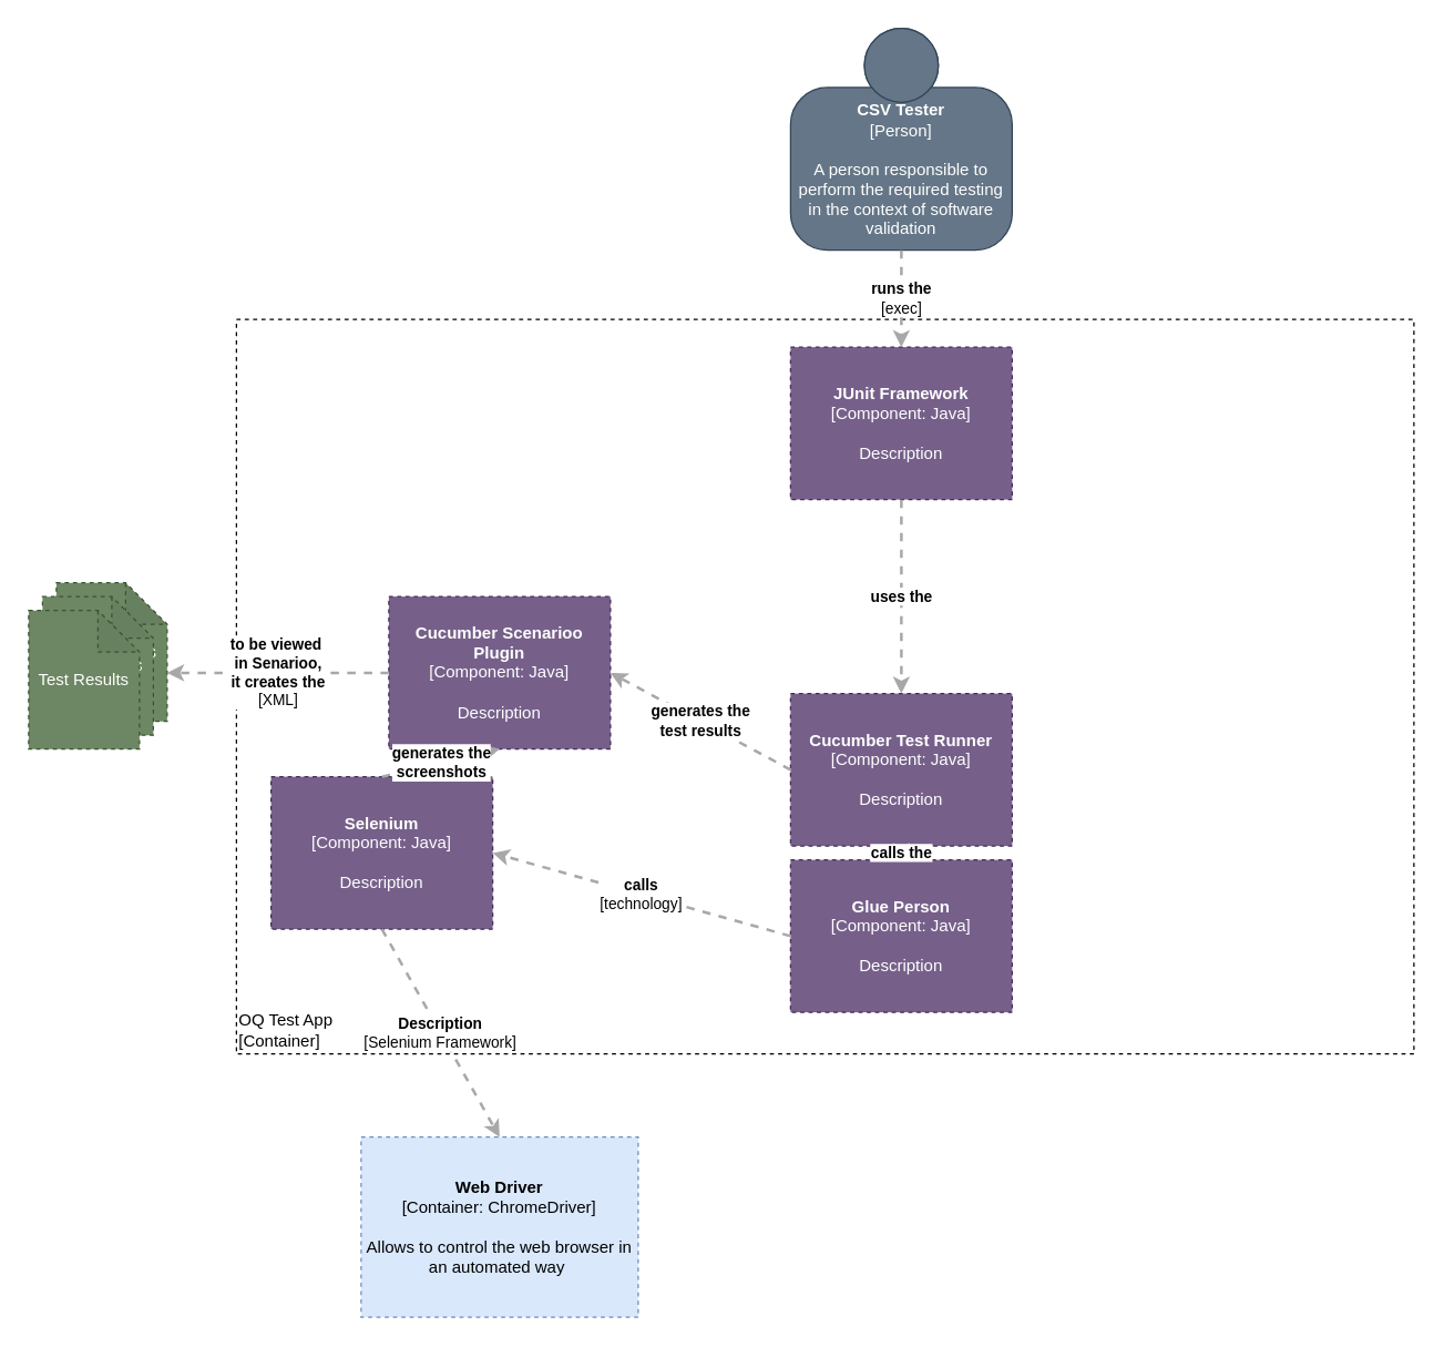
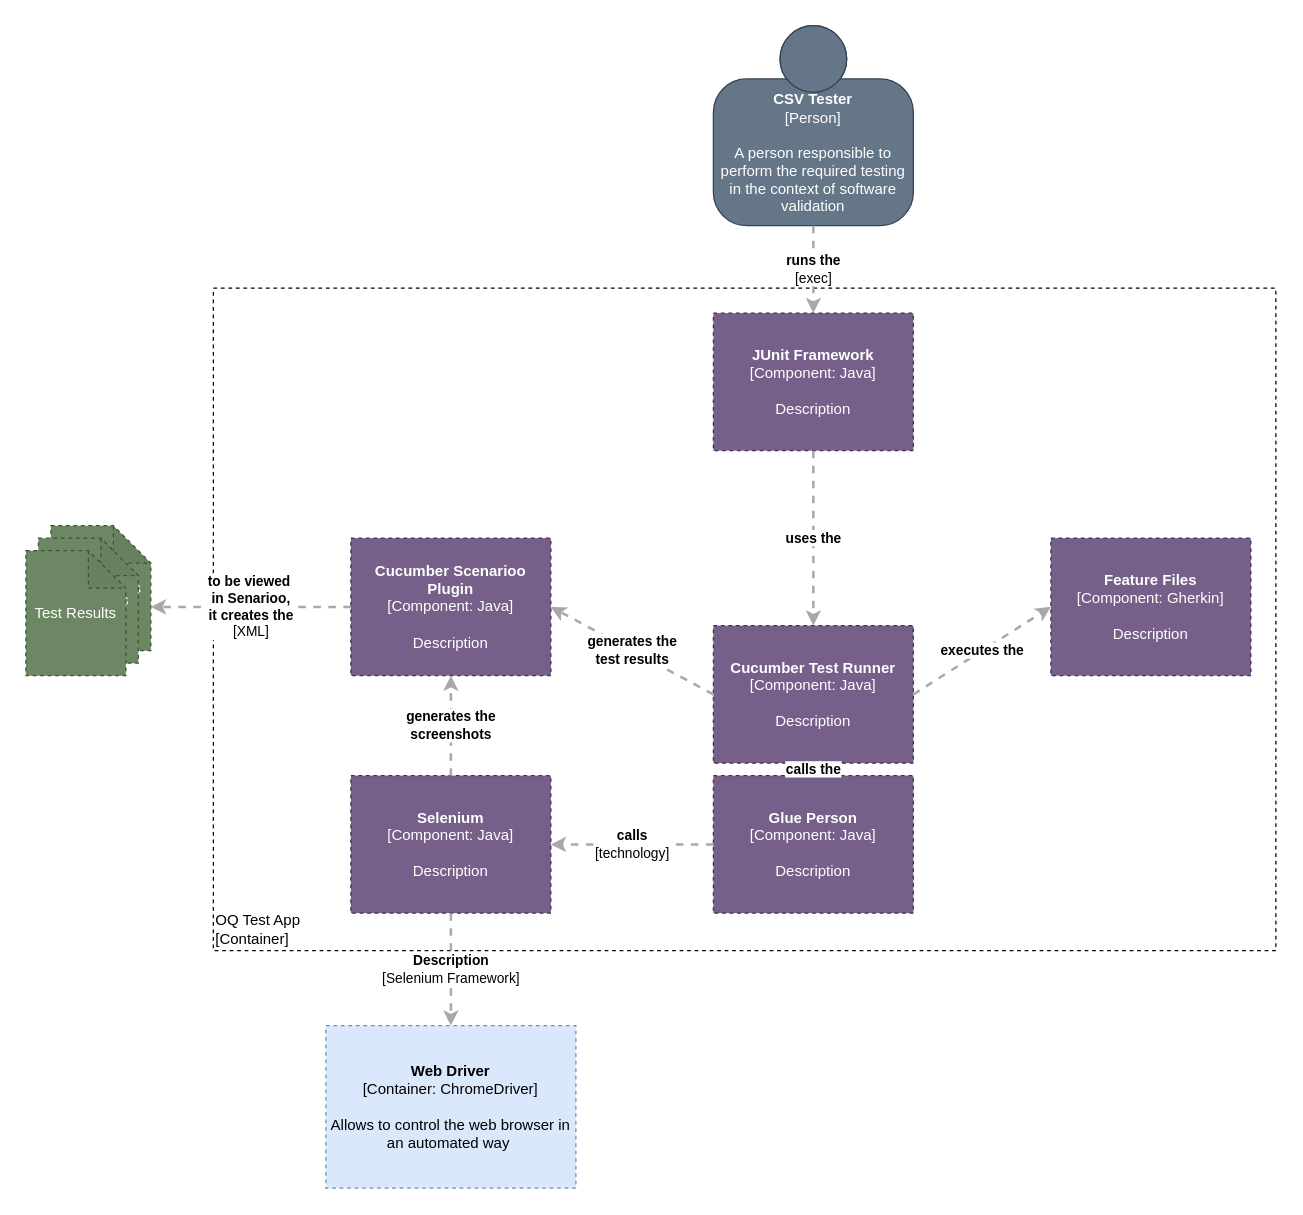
  <mxCell id="0" />
  <mxCell id="1" parent="0" />
  <mxCell id="2" value="&lt;div style=&quot;text-align: left&quot;&gt;OQ Test App&lt;/div&gt;&lt;div style=&quot;text-align: left&quot;&gt;[Container]&lt;/div&gt;" style="rounded=0;whiteSpace=wrap;html=1;labelBackgroundColor=none;fillColor=none;fontColor=#000000;align=left;arcSize=5;strokeColor=#000000;verticalAlign=bottom;points=[[0.25,0,0],[0.5,0,0],[0.75,0,0],[1,0.25,0],[1,0.5,0],[1,0.75,0],[0.75,1,0],[0.5,1,0],[0.25,1,0],[0,0.75,0],[0,0.5,0],[0,0.25,0]];dashed=1;" vertex="1" parent="1"><mxGeometry x="170" y="230" width="850" height="530" as="geometry" /></mxCell>
  <mxCell id="3" value="&lt;span&gt;&lt;b&gt;JUnit Framework&lt;/b&gt;&lt;/span&gt;&lt;br&gt;&lt;div&gt;[Component:&amp;nbsp;&lt;span&gt;Java&lt;/span&gt;&lt;span&gt;]&lt;/span&gt;&lt;/div&gt;&lt;br&gt;&lt;div&gt;Description&lt;/div&gt;" style="rounded=0;whiteSpace=wrap;html=1;labelBackgroundColor=none;fillColor=#76608a;align=center;arcSize=10;strokeColor=#432D57;points=[[0.25,0,0],[0.5,0,0],[0.75,0,0],[1,0.25,0],[1,0.5,0],[1,0.75,0],[0.75,1,0],[0.5,1,0],[0.25,1,0],[0,0.75,0],[0,0.5,0],[0,0.25,0]];dashed=1;fontColor=#ffffff;" vertex="1" parent="1"><mxGeometry x="570" y="250" width="160" height="110.0" as="geometry" /></mxCell>
  <mxCell id="4" value="&lt;span&gt;&lt;b&gt;Cucumber Test Runner&lt;/b&gt;&lt;/span&gt;&lt;br&gt;&lt;div&gt;[Component: Java&lt;span&gt;]&lt;/span&gt;&lt;/div&gt;&lt;br&gt;&lt;div&gt;Description&lt;/div&gt;" style="rounded=0;whiteSpace=wrap;html=1;labelBackgroundColor=none;fillColor=#76608a;align=center;arcSize=10;strokeColor=#432D57;points=[[0.25,0,0],[0.5,0,0],[0.75,0,0],[1,0.25,0],[1,0.5,0],[1,0.75,0],[0.75,1,0],[0.5,1,0],[0.25,1,0],[0,0.75,0],[0,0.5,0],[0,0.25,0]];dashed=1;fontColor=#ffffff;" vertex="1" parent="1"><mxGeometry x="570" y="500" width="160" height="110.0" as="geometry" /></mxCell>
  <mxCell id="5" value="&lt;b&gt;Glue Person&lt;/b&gt;&lt;br&gt;&lt;div&gt;[Component:&amp;nbsp;&lt;span&gt;Java&lt;/span&gt;&lt;span&gt;]&lt;/span&gt;&lt;/div&gt;&lt;br&gt;&lt;div&gt;Description&lt;/div&gt;" style="rounded=0;whiteSpace=wrap;html=1;labelBackgroundColor=none;fillColor=#76608a;align=center;arcSize=10;strokeColor=#432D57;points=[[0.25,0,0],[0.5,0,0],[0.75,0,0],[1,0.25,0],[1,0.5,0],[1,0.75,0],[0.75,1,0],[0.5,1,0],[0.25,1,0],[0,0.75,0],[0,0.5,0],[0,0.25,0]];dashed=1;fontColor=#ffffff;" vertex="1" parent="1"><mxGeometry x="570" y="620" width="160" height="110.0" as="geometry" /></mxCell>
- <mxCell id="6" value="&lt;b&gt;Selenium&lt;/b&gt;&lt;br&gt;&lt;div&gt;[Component:&amp;nbsp;&lt;span&gt;Java&lt;/span&gt;&lt;span&gt;]&lt;/span&gt;&lt;/div&gt;&lt;br&gt;&lt;div&gt;Description&lt;/div&gt;" style="rounded=0;whiteSpace=wrap;html=1;labelBackgroundColor=none;fillColor=#76608a;align=center;arcSize=10;strokeColor=#432D57;points=[[0.25,0,0],[0.5,0,0],[0.75,0,0],[1,0.25,0],[1,0.5,0],[1,0.75,0],[0.75,1,0],[0.5,1,0],[0.25,1,0],[0,0.75,0],[0,0.5,0],[0,0.25,0]];dashed=1;fontColor=#ffffff;" vertex="1" parent="1"><mxGeometry x="195" y="560" width="160" height="110.0" as="geometry" /></mxCell>
+ <mxCell id="6" value="&lt;b&gt;Selenium&lt;/b&gt;&lt;br&gt;&lt;div&gt;[Component:&amp;nbsp;&lt;span&gt;Java&lt;/span&gt;&lt;span&gt;]&lt;/span&gt;&lt;/div&gt;&lt;br&gt;&lt;div&gt;Description&lt;/div&gt;" style="rounded=0;whiteSpace=wrap;html=1;labelBackgroundColor=none;fillColor=#76608a;align=center;arcSize=10;strokeColor=#432D57;points=[[0.25,0,0],[0.5,0,0],[0.75,0,0],[1,0.25,0],[1,0.5,0],[1,0.75,0],[0.75,1,0],[0.5,1,0],[0.25,1,0],[0,0.75,0],[0,0.5,0],[0,0.25,0]];dashed=1;fontColor=#ffffff;" vertex="1" parent="1"><mxGeometry x="280" y="620" width="160" height="110.0" as="geometry" /></mxCell>
  <mxCell id="7" value="&lt;span&gt;&lt;b&gt;Cucumber Scenarioo Plugin&lt;/b&gt;&lt;/span&gt;&lt;br&gt;&lt;div&gt;[Component: Java&lt;span&gt;]&lt;/span&gt;&lt;/div&gt;&lt;br&gt;&lt;div&gt;Description&lt;/div&gt;" style="rounded=0;whiteSpace=wrap;html=1;labelBackgroundColor=none;fillColor=#76608a;align=center;arcSize=10;strokeColor=#432D57;points=[[0.25,0,0],[0.5,0,0],[0.75,0,0],[1,0.25,0],[1,0.5,0],[1,0.75,0],[0.75,1,0],[0.5,1,0],[0.25,1,0],[0,0.75,0],[0,0.5,0],[0,0.25,0]];dashed=1;fontColor=#ffffff;" vertex="1" parent="1"><mxGeometry x="280" y="430" width="160" height="110.0" as="geometry" /></mxCell>
+ <mxCell id="8" value="&lt;span&gt;&lt;b&gt;Feature Files&lt;/b&gt;&lt;/span&gt;&lt;br&gt;&lt;div&gt;[Component: Gherkin&lt;span&gt;]&lt;/span&gt;&lt;/div&gt;&lt;br&gt;&lt;div&gt;Description&lt;/div&gt;" style="rounded=0;whiteSpace=wrap;html=1;labelBackgroundColor=none;fillColor=#76608a;align=center;arcSize=10;strokeColor=#432D57;points=[[0.25,0,0],[0.5,0,0],[0.75,0,0],[1,0.25,0],[1,0.5,0],[1,0.75,0],[0.75,1,0],[0.5,1,0],[0.25,1,0],[0,0.75,0],[0,0.5,0],[0,0.25,0]];dashed=1;fontColor=#ffffff;" vertex="1" parent="1"><mxGeometry x="840" y="430" width="160" height="110.0" as="geometry" /></mxCell>
  <mxCell id="9" value="" style="group" vertex="1" connectable="0" parent="1"><mxGeometry x="20" y="420" width="100" height="120" as="geometry" /></mxCell>
  <mxCell id="10" value="Test Results" style="shape=note;whiteSpace=wrap;html=1;backgroundOutline=1;darkOpacity=0.05;rounded=0;dashed=1;fillColor=#6d8764;strokeColor=#3A5431;fontColor=#ffffff;" vertex="1" parent="9"><mxGeometry x="20" width="80" height="100" as="geometry" /></mxCell>
  <mxCell id="11" value="Test Results" style="shape=note;whiteSpace=wrap;html=1;backgroundOutline=1;darkOpacity=0.05;rounded=0;dashed=1;fillColor=#6d8764;strokeColor=#3A5431;fontColor=#ffffff;" vertex="1" parent="9"><mxGeometry x="10" y="10" width="80" height="100" as="geometry" /></mxCell>
  <mxCell id="12" value="Test Results" style="shape=note;whiteSpace=wrap;html=1;backgroundOutline=1;darkOpacity=0.05;rounded=0;dashed=1;fillColor=#6d8764;strokeColor=#3A5431;fontColor=#ffffff;" vertex="1" parent="9"><mxGeometry y="20" width="80" height="100" as="geometry" /></mxCell>
  <mxCell id="13" value="&lt;span&gt;&lt;b&gt;Web Driver&lt;/b&gt;&lt;/span&gt;&lt;br&gt;&lt;div&gt;[Container:&amp;nbsp;&lt;span&gt;ChromeDriver&lt;/span&gt;&lt;span&gt;]&lt;/span&gt;&lt;/div&gt;&lt;br&gt;&lt;div&gt;Allows to control the web browser in an automated way&amp;nbsp;&lt;/div&gt;" style="rounded=0;whiteSpace=wrap;html=1;labelBackgroundColor=none;fillColor=#dae8fc;align=center;arcSize=10;strokeColor=#6c8ebf;points=[[0.25,0,0],[0.5,0,0],[0.75,0,0],[1,0.25,0],[1,0.5,0],[1,0.75,0],[0.75,1,0],[0.5,1,0],[0.25,1,0],[0,0.75,0],[0,0.5,0],[0,0.25,0]];dashed=1;" vertex="1" parent="1"><mxGeometry x="260" y="820" width="200" height="130" as="geometry" /></mxCell>
  <mxCell id="14" value="&lt;b&gt;CSV Tester&lt;/b&gt;&lt;div&gt;[Person]&lt;/div&gt;&lt;br&gt;&lt;div&gt;A person responsible to perform&amp;nbsp;&lt;span&gt;the required testing in the context&amp;nbsp;&lt;/span&gt;&lt;span&gt;of software validation&lt;/span&gt;&lt;/div&gt;" style="html=1;dashed=0;whitespace=wrap;fillColor=#647687;strokeColor=#314354;shape=mxgraph.c4.person;align=center;points=[[0.5,0,0],[1,0.5,0],[1,0.75,0],[0.75,1,0],[0.5,1,0],[0.25,1,0],[0,0.75,0],[0,0.5,0]];whiteSpace=wrap;fontColor=#ffffff;" vertex="1" parent="1"><mxGeometry x="570" y="20" width="160" height="160" as="geometry" /></mxCell>
  <mxCell id="15" value="&lt;div style=&quot;text-align: left&quot;&gt;&lt;div style=&quot;text-align: center&quot;&gt;&lt;b&gt;runs the&lt;/b&gt;&lt;/div&gt;&lt;div style=&quot;text-align: center&quot;&gt;[exec]&lt;/div&gt;&lt;/div&gt;" style="edgeStyle=none;rounded=0;html=1;entryX=0.5;entryY=0;jettySize=auto;orthogonalLoop=1;strokeColor=#A8A8A8;strokeWidth=2;fontColor=#000000;jumpStyle=none;dashed=1;exitX=0.5;exitY=1;exitDx=0;exitDy=0;exitPerimeter=0;entryDx=0;entryDy=0;entryPerimeter=0;" edge="1" parent="1" source="14" target="3"><mxGeometry width="200" relative="1" as="geometry"><mxPoint x="630" y="260" as="sourcePoint" /><mxPoint x="360" y="220" as="targetPoint" /></mxGeometry></mxCell>
  <mxCell id="16" value="&lt;div style=&quot;text-align: left&quot;&gt;&lt;div style=&quot;text-align: center&quot;&gt;&lt;b&gt;uses the&lt;/b&gt;&lt;/div&gt;&lt;/div&gt;" style="edgeStyle=none;rounded=0;html=1;entryX=0.5;entryY=0;jettySize=auto;orthogonalLoop=1;strokeColor=#A8A8A8;strokeWidth=2;fontColor=#000000;jumpStyle=none;dashed=1;exitX=0.5;exitY=1;exitDx=0;exitDy=0;exitPerimeter=0;entryDx=0;entryDy=0;entryPerimeter=0;" edge="1" parent="1" source="3" target="4"><mxGeometry width="200" relative="1" as="geometry"><mxPoint x="580" y="400" as="sourcePoint" /><mxPoint x="780" y="400" as="targetPoint" /></mxGeometry></mxCell>
+ <mxCell id="17" value="&lt;div style=&quot;text-align: left&quot;&gt;&lt;div style=&quot;text-align: center&quot;&gt;&lt;b&gt;executes the&lt;/b&gt;&lt;/div&gt;&lt;/div&gt;" style="edgeStyle=none;rounded=0;html=1;jettySize=auto;orthogonalLoop=1;strokeColor=#A8A8A8;strokeWidth=2;fontColor=#000000;jumpStyle=none;dashed=1;exitX=1;exitY=0.5;exitDx=0;exitDy=0;exitPerimeter=0;entryX=0;entryY=0.5;entryDx=0;entryDy=0;entryPerimeter=0;" edge="1" parent="1" source="4" target="8"><mxGeometry width="200" relative="1" as="geometry"><mxPoint x="580" y="400" as="sourcePoint" /><mxPoint x="780" y="400" as="targetPoint" /></mxGeometry></mxCell>
  <mxCell id="18" value="&lt;div style=&quot;text-align: left&quot;&gt;&lt;div style=&quot;text-align: center&quot;&gt;&lt;b&gt;calls the&lt;/b&gt;&lt;/div&gt;&lt;/div&gt;" style="edgeStyle=none;rounded=0;html=1;entryX=0.5;entryY=0;jettySize=auto;orthogonalLoop=1;strokeColor=#A8A8A8;strokeWidth=2;fontColor=#000000;jumpStyle=none;dashed=1;exitX=0.5;exitY=1;exitDx=0;exitDy=0;exitPerimeter=0;entryDx=0;entryDy=0;entryPerimeter=0;" edge="1" parent="1" source="4" target="5"><mxGeometry width="200" relative="1" as="geometry"><mxPoint x="580" y="400" as="sourcePoint" /><mxPoint x="780" y="400" as="targetPoint" /><Array as="points" /></mxGeometry></mxCell>
  <mxCell id="19" value="&lt;div style=&quot;text-align: left&quot;&gt;&lt;div style=&quot;text-align: center&quot;&gt;&lt;b&gt;calls&lt;/b&gt;&lt;/div&gt;&lt;div style=&quot;text-align: center&quot;&gt;[technology]&lt;/div&gt;&lt;/div&gt;" style="edgeStyle=none;rounded=0;html=1;entryX=1;entryY=0.5;jettySize=auto;orthogonalLoop=1;strokeColor=#A8A8A8;strokeWidth=2;fontColor=#000000;jumpStyle=none;dashed=1;exitX=0;exitY=0.5;exitDx=0;exitDy=0;exitPerimeter=0;entryDx=0;entryDy=0;entryPerimeter=0;" edge="1" parent="1" source="5" target="6"><mxGeometry width="200" relative="1" as="geometry"><mxPoint x="580" y="400" as="sourcePoint" /><mxPoint x="780" y="400" as="targetPoint" /></mxGeometry></mxCell>
  <mxCell id="20" value="&lt;div style=&quot;text-align: left&quot;&gt;&lt;div style=&quot;text-align: center&quot;&gt;&lt;b&gt;generates the&lt;/b&gt;&lt;/div&gt;&lt;div style=&quot;text-align: center&quot;&gt;&lt;b&gt;screenshots&lt;/b&gt;&lt;/div&gt;&lt;/div&gt;" style="edgeStyle=none;rounded=0;html=1;entryX=0.5;entryY=1;jettySize=auto;orthogonalLoop=1;strokeColor=#A8A8A8;strokeWidth=2;fontColor=#000000;jumpStyle=none;dashed=1;exitX=0.5;exitY=0;exitDx=0;exitDy=0;exitPerimeter=0;entryDx=0;entryDy=0;entryPerimeter=0;" edge="1" parent="1" source="6" target="7"><mxGeometry width="200" relative="1" as="geometry"><mxPoint x="580" y="400" as="sourcePoint" /><mxPoint x="780" y="400" as="targetPoint" /></mxGeometry></mxCell>
  <mxCell id="21" value="&lt;div style=&quot;text-align: left&quot;&gt;&lt;div style=&quot;text-align: center&quot;&gt;&lt;b&gt;generates the&lt;/b&gt;&lt;/div&gt;&lt;div style=&quot;text-align: center&quot;&gt;&lt;b&gt;test results&lt;/b&gt;&lt;/div&gt;&lt;/div&gt;" style="edgeStyle=none;rounded=0;html=1;entryX=1;entryY=0.5;jettySize=auto;orthogonalLoop=1;strokeColor=#A8A8A8;strokeWidth=2;fontColor=#000000;jumpStyle=none;dashed=1;exitX=0;exitY=0.5;exitDx=0;exitDy=0;exitPerimeter=0;entryDx=0;entryDy=0;entryPerimeter=0;" edge="1" parent="1" source="4" target="7"><mxGeometry width="200" relative="1" as="geometry"><mxPoint x="580" y="400" as="sourcePoint" /><mxPoint x="780" y="400" as="targetPoint" /></mxGeometry></mxCell>
  <mxCell id="22" value="&lt;div style=&quot;text-align: left&quot;&gt;&lt;div style=&quot;text-align: center&quot;&gt;&lt;b&gt;to be viewed&amp;nbsp;&lt;/b&gt;&lt;/div&gt;&lt;div style=&quot;text-align: center&quot;&gt;&lt;b&gt;in Senarioo,&lt;/b&gt;&lt;/div&gt;&lt;div style=&quot;text-align: center&quot;&gt;&lt;b&gt;it creates the&lt;/b&gt;&lt;/div&gt;&lt;div style=&quot;text-align: center&quot;&gt;[XML]&lt;/div&gt;&lt;/div&gt;" style="edgeStyle=none;rounded=0;html=1;entryX=0;entryY=0;jettySize=auto;orthogonalLoop=1;strokeColor=#A8A8A8;strokeWidth=2;fontColor=#000000;jumpStyle=none;dashed=1;exitX=0;exitY=0.5;exitDx=0;exitDy=0;exitPerimeter=0;entryDx=80;entryDy=65;entryPerimeter=0;" edge="1" parent="1" source="7" target="10"><mxGeometry width="200" relative="1" as="geometry"><mxPoint x="580" y="400" as="sourcePoint" /><mxPoint x="780" y="400" as="targetPoint" /></mxGeometry></mxCell>
  <mxCell id="23" value="&lt;div style=&quot;text-align: left&quot;&gt;&lt;div style=&quot;text-align: center&quot;&gt;&lt;b&gt;Description&lt;/b&gt;&lt;/div&gt;&lt;div style=&quot;text-align: center&quot;&gt;[Selenium Framework]&lt;/div&gt;&lt;/div&gt;" style="edgeStyle=none;rounded=0;html=1;entryX=0.5;entryY=0;jettySize=auto;orthogonalLoop=1;strokeColor=#A8A8A8;strokeWidth=2;fontColor=#000000;jumpStyle=none;dashed=1;exitX=0.5;exitY=1;exitDx=0;exitDy=0;exitPerimeter=0;entryDx=0;entryDy=0;entryPerimeter=0;" edge="1" parent="1" source="6" target="13"><mxGeometry width="200" relative="1" as="geometry"><mxPoint x="580" y="700" as="sourcePoint" /><mxPoint x="780" y="700" as="targetPoint" /></mxGeometry></mxCell>
